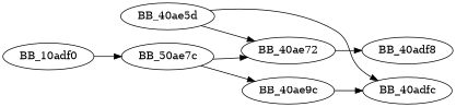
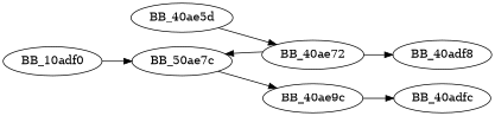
  digraph {
    fontname="DejaVu Serif"
    rankdir=LR
    node [fontname="DejaVu Serif"]
    edge [fontname="DejaVu Serif"]
    n1 [label=BB_10adf0]
    n2 [label=BB_50ae7c]
    BB_40ae72
    BB_40ae9c
    BB_40adf8
    BB_40adfc
    BB_40ae5d
    n1 -> n2
-   n2 -> BB_40ae72
+   BB_40ae72 -> n2
    n2 -> BB_40ae9c
    BB_40ae72 -> BB_40adf8
    BB_40ae9c -> BB_40adfc
    BB_40ae5d -> BB_40ae72
-   BB_40ae5d -> BB_40adfc
  }
